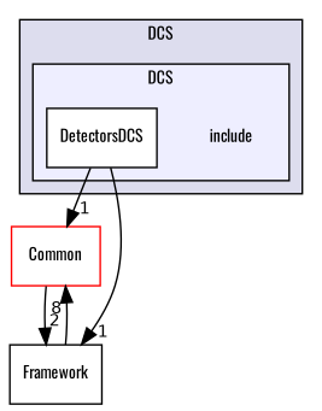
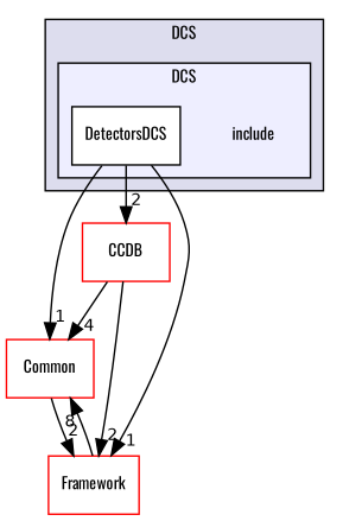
  digraph {
    compound=true
    fontname=Oswald
    node [fontname=Oswald fontsize=10 shape=box color=red]
    edge [headlabel=2 labeldistance=1.5 labelfontname=Helvetica labelfontsize=10 fontname=Oswald]
    n1 [label=include shape=plaintext color=""]
    n2 [color=black fillcolor=white label=DetectorsDCS style=filled]
    n3 [label=Common]
-   n5 [color=black label=Framework]
+   n4 [label=CCDB]
+   n5 [label=Framework]
    subgraph cluster_1 {
      bgcolor="#ddddee"
      fontsize=10
      label=DCS
      pencolor=black
      subgraph cluster_2 {
        bgcolor="#eeeeff"
        fontsize=10
        pencolor=black
        n1
        n2
      }
    }
    n2 -> n3 [headlabel=1]
+   n2 -> n4
    n2 -> n5 [headlabel=1]
    n3 -> n5
+   n4 -> n3 [headlabel=4]
+   n4 -> n5
    n5 -> n3 [headlabel=8]
  }
